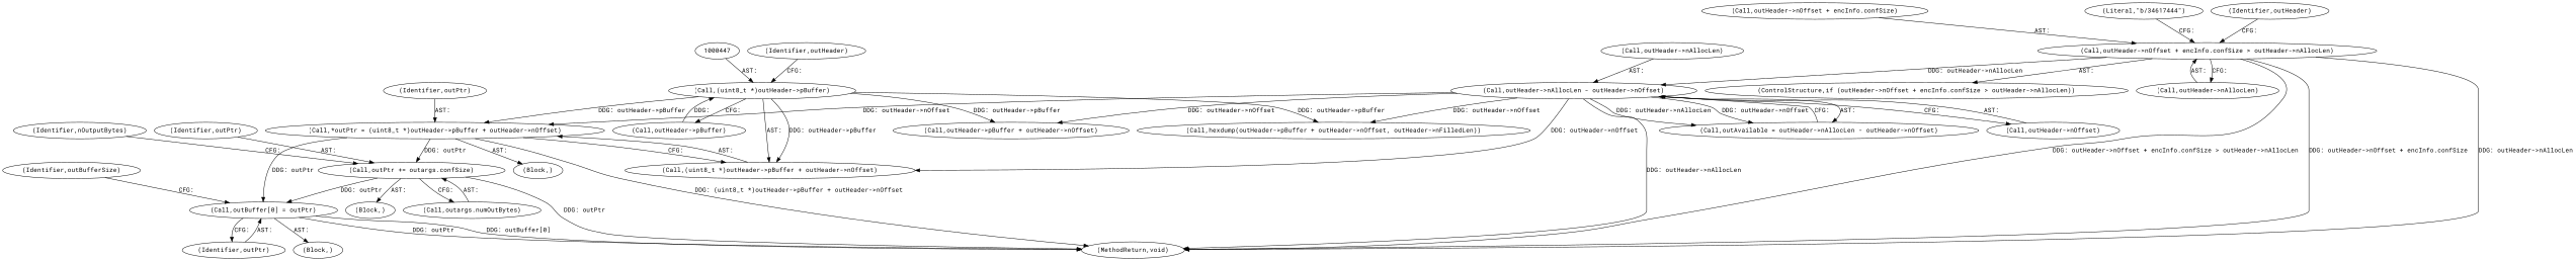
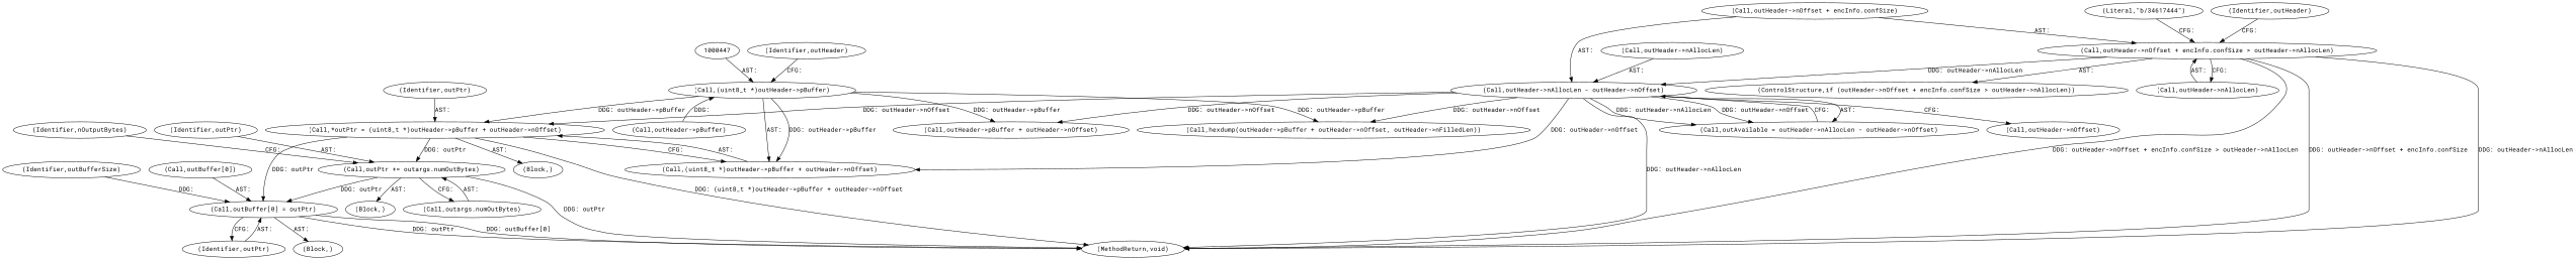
  digraph {
    fontname="Roboto Mono"
    node [fontname="Roboto Mono"]
    edge [fontname="Roboto Mono"]
    n1 [label="(Call,*outPtr = (uint8_t *)outHeader->pBuffer + outHeader->nOffset)"]
    n2 [label="(Call,outBuffer[0] = outPtr)"]
-   n3 [label="(Call,outPtr += outargs.confSize)"]
+   n3 [label="(Call,outPtr += outargs.numOutBytes)"]
    n4 [label="(MethodReturn,void)"]
    n5 [label="(Block,)"]
    n6 [label="(Call,(uint8_t *)outHeader->pBuffer + outHeader->nOffset)"]
    n7 [label="(Identifier,outPtr)"]
    n8 [label="(Block,)"]
    n9 [label="(Call,outargs.numOutBytes)"]
    n10 [label="(Block,)"]
    n11 [label="(Call,(uint8_t *)outHeader->pBuffer)"]
    n12 [label="(Call,outHeader->pBuffer + outHeader->nOffset)"]
    n13 [label="(Call,outHeader->pBuffer)"]
    n14 [label="(Call,hexdump(outHeader->pBuffer + outHeader->nOffset, outHeader->nFilledLen))"]
    n15 [label="(Call,outHeader->nAllocLen - outHeader->nOffset)"]
    n16 [label="(Call,outHeader->nOffset)"]
    n17 [label="(Call,outAvailable = outHeader->nAllocLen - outHeader->nOffset)"]
    n18 [label="(Call,outHeader->nOffset + encInfo.confSize > outHeader->nAllocLen)"]
    n19 [label="(ControlStructure,if (outHeader->nOffset + encInfo.confSize > outHeader->nAllocLen))"]
    n20 [label="(Call,outHeader->nAllocLen)"]
    n21 [label="(Identifier,outHeader)"]
    n22 [label="(Identifier,outPtr)"]
    n23 [label="(Identifier,outPtr)"]
    n24 [label="(Identifier,nOutputBytes)"]
    n25 [label="(Identifier,outBufferSize)"]
    n26 [label="(Call,outHeader->nAllocLen)"]
    n27 [label="(Literal,\"b/34617444\")"]
    n28 [label="(Call,outHeader->nOffset + encInfo.confSize)"]
+   n29 [label="(Call,outBuffer[0])"]
    n30 [label="(Identifier,outHeader)"]
    1000447
    n1 -> n2 [label="DDG: outPtr"]
    n1 -> n3 [label="DDG: outPtr"]
    n1 -> n4 [label="DDG: (uint8_t *)outHeader->pBuffer + outHeader->nOffset"]
    n1 -> n5 [label="AST: "]
    n1 -> n6 [label="CFG: "]
    n2 -> n4 [label="DDG: outPtr"]
    n2 -> n4 [label="DDG: outBuffer[0]"]
    n2 -> n7 [label="CFG: "]
    n2 -> n8 [label="AST: "]
    n3 -> n2 [label="DDG: outPtr"]
    n3 -> n4 [label="DDG: outPtr"]
    n3 -> n9 [label="CFG: "]
    n3 -> n10 [label="AST: "]
    n6 -> n1 [label="AST: "]
    n7 -> n2 [label="AST: "]
    n9 -> n3 [label="AST: "]
    n11 -> n1 [label="DDG: outHeader->pBuffer"]
    n11 -> n6 [label="AST: "]
    n11 -> n6 [label="DDG: outHeader->pBuffer"]
    n11 -> n12 [label="DDG: outHeader->pBuffer"]
-   n11 -> n13 [label="CFG: "]
    n11 -> n14 [label="DDG: outHeader->pBuffer"]
    n13 -> n11 [label="DDG: "]
    n15 -> n1 [label="DDG: outHeader->nOffset"]
    n15 -> n4 [label="DDG: outHeader->nAllocLen"]
    n15 -> n6 [label="DDG: outHeader->nOffset"]
    n15 -> n12 [label="DDG: outHeader->nOffset"]
    n15 -> n14 [label="DDG: outHeader->nOffset"]
    n15 -> n16 [label="CFG: "]
    n15 -> n17 [label="AST: "]
    n15 -> n17 [label="DDG: outHeader->nAllocLen"]
    n15 -> n17 [label="DDG: outHeader->nOffset"]
-   n16 -> n15 [label="AST: "]
+   n28 -> n15 [label="AST: "]
    n17 -> n15 [label="CFG: "]
    n18 -> n4 [label="DDG: outHeader->nOffset + encInfo.confSize > outHeader->nAllocLen"]
    n18 -> n4 [label="DDG: outHeader->nOffset + encInfo.confSize"]
    n18 -> n4 [label="DDG: outHeader->nAllocLen"]
    n18 -> n15 [label="DDG: outHeader->nAllocLen"]
    n18 -> n19 [label="AST: "]
    n18 -> n20 [label="CFG: "]
    n20 -> n18 [label="AST: "]
    n21 -> n18 [label="CFG: "]
    n22 -> n1 [label="AST: "]
    n23 -> n3 [label="AST: "]
    n24 -> n3 [label="CFG: "]
-   n25 -> n2 [label="CFG: "]
+   n25 -> n2 [label="DDG: "]
    n26 -> n15 [label="AST: "]
    n27 -> n18 [label="CFG: "]
    n28 -> n18 [label="AST: "]
+   n29 -> n2 [label="AST: "]
    n30 -> n11 [label="CFG: "]
    1000447 -> n11 [label="AST: "]
  }
